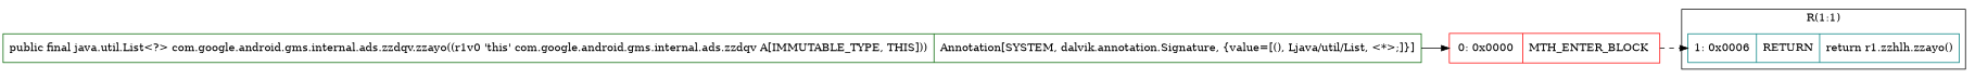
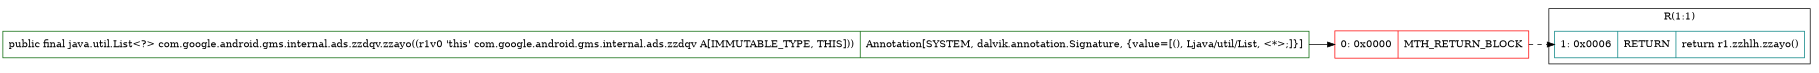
  digraph {
    rankdir=LR
    node [shape=record]
    n1 [color=teal label="{1\:\ 0x0006|RETURN\l|return r1.zzhlh.zzayo()\l}"]
-   n2 [color=red label="{0\:\ 0x0000|MTH_ENTER_BLOCK\l}"]
+   n2 [color=red label="{0\:\ 0x0000|MTH_RETURN_BLOCK\l}"]
    n3 [label="{public final java.util.List\<?\> com.google.android.gms.internal.ads.zzdqv.zzayo((r1v0 'this' com.google.android.gms.internal.ads.zzdqv A[IMMUTABLE_TYPE, THIS]))  | Annotation[SYSTEM, dalvik.annotation.Signature, \{value=[(), Ljava\/util\/List, \<*\>;]\}]\l}" color=darkgreen]
    subgraph cluster_1 {
      label="R(1:1)"
      n1
    }
    n2 -> n1 [style=dashed]
    n3 -> n2 [style=solid]
  }
